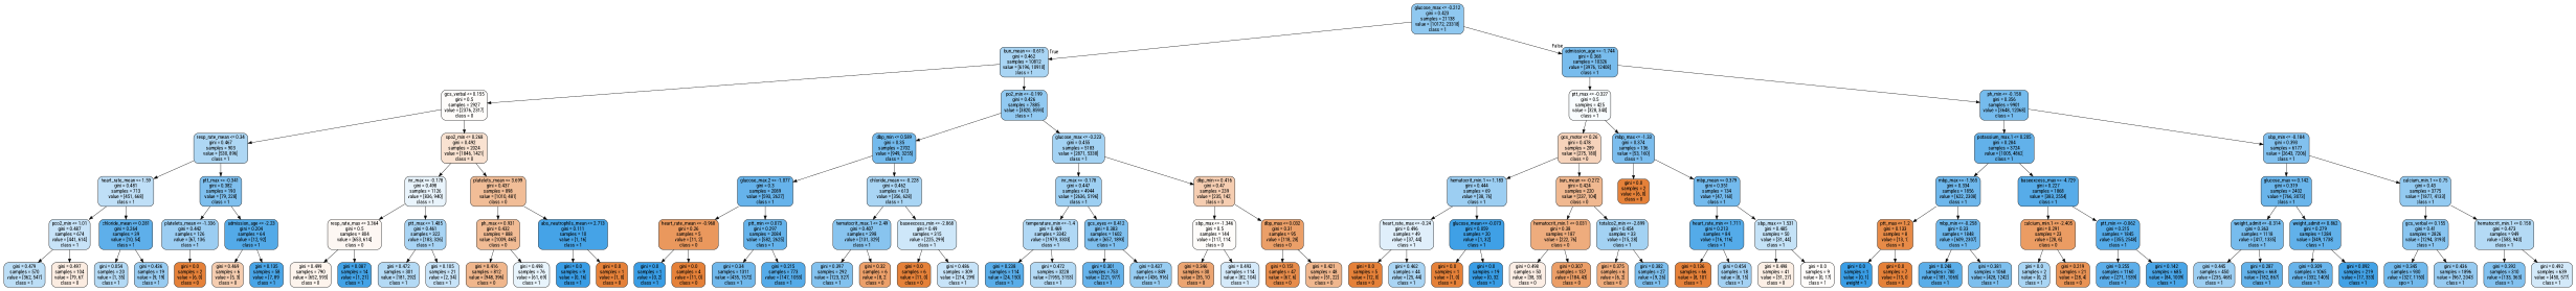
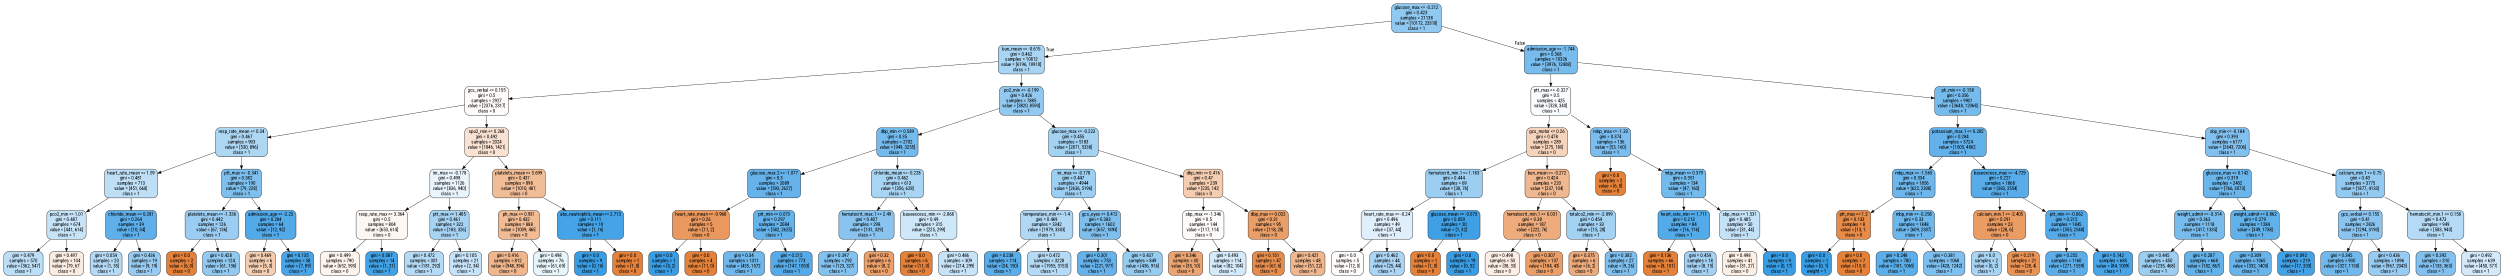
  digraph {
    fontname="Roboto Condensed"
    node [color=black fillcolor="#e58139" fontname="Roboto Condensed" shape=box style="filled, rounded"]
    edge [fontname="Roboto Condensed"]
    n1 [fillcolor="#8fc8f0" label="glucose_max <= -0.212\ngini = 0.423\nsamples = 21138\nvalue = [10172, 23318]\nclass = 1"]
    n2 [fillcolor="#a9d5f4" label="bun_mean <= -0.615\ngini = 0.462\nsamples = 10812\nvalue = [6196, 10910]\nclass = 1"]
    n3 [fillcolor="#78bced" label="admission_age <= -1.744\ngini = 0.368\nsamples = 10326\nvalue = [3976, 12408]\nclass = 1"]
    n4 [fillcolor="#fefcfa" label="gcs_verbal <= 0.155\ngini = 0.5\nsamples = 2927\nvalue = [2376, 2317]\nclass = 0"]
    n5 [fillcolor="#91c9f1" label="po2_min <= -0.199\ngini = 0.426\nsamples = 7885\nvalue = [3820, 8593]\nclass = 1"]
    n6 [fillcolor="#f8fcfe" label="ptt_max <= -0.327\ngini = 0.5\nsamples = 425\nvalue = [328, 340]\nclass = 1"]
    n7 [fillcolor="#75bbed" label="ph_min <= -0.158\ngini = 0.356\nsamples = 9901\nvalue = [3648, 12068]\nclass = 1"]
    n8 [fillcolor="#aed7f4" label="resp_rate_mean <= 0.34\ngini = 0.467\nsamples = 903\nvalue = [530, 896]\nclass = 1"]
    n9 [fillcolor="#f9e2d1" label="spo2_min <= 0.268\ngini = 0.492\nsamples = 2024\nvalue = [1846, 1421]\nclass = 0"]
    n10 [fillcolor="#73baed" label="dbp_min <= 0.589\ngini = 0.35\nsamples = 2702\nvalue = [949, 3255]\nclass = 1"]
    n11 [fillcolor="#a3d2f3" label="glucose_max <= -0.223\ngini = 0.455\nsamples = 5183\nvalue = [2871, 5338]\nclass = 1"]
    n12 [fillcolor="#bfdff7" label="heart_rate_mean <= 1.59\ngini = 0.481\nsamples = 713\nvalue = [451, 668]\nclass = 1"]
    n13 [fillcolor="#7ebfee" label="ptt_max <= -0.341\ngini = 0.382\nsamples = 190\nvalue = [79, 228]\nclass = 1"]
    n14 [fillcolor="#e9f4fc" label="inr_max <= -0.178\ngini = 0.498\nsamples = 1126\nvalue = [836, 940]\nclass = 1"]
    n15 [fillcolor="#f1bd97" label="platelets_mean <= 3.699\ngini = 0.437\nsamples = 898\nvalue = [1010, 481]\nclass = 0"]
    n16 [fillcolor="#c7e3f8" label="pco2_min <= 1.01\ngini = 0.487\nsamples = 674\nvalue = [441, 614]\nclass = 1"]
    n17 [fillcolor="#5eafea" label="chloride_mean <= 0.281\ngini = 0.264\nsamples = 39\nvalue = [10, 54]\nclass = 1"]
    n18 [fillcolor="#9bcdf2" label="platelets_mean <= -1.336\ngini = 0.442\nsamples = 126\nvalue = [67, 136]\nclass = 1"]
    n19 [fillcolor="#53aae8" label="admission_age <= -2.23\ngini = 0.204\nsamples = 64\nvalue = [12, 92]\nclass = 1"]
    n20 [fillcolor="#bcdef6" label="gini = 0.479\nsamples = 570\nvalue = [362, 547]\nclass = 1"]
    n21 [fillcolor="#fbece1" label="gini = 0.497\nsamples = 104\nvalue = [79, 67]\nclass = 0"]
    n22 [fillcolor="#b4daf5" label="gini = 0.054\nsamples = 20\nvalue = [1, 35]\nclass = 1"]
    n23 [fillcolor="#97cbf1" label="gini = 0.436\nsamples = 19\nvalue = [9, 19]\nclass = 1"]
    n24 [label="gini = 0.0\nsamples = 2\nvalue = [6, 0]\nclass = 0"]
+   n25 [fillcolor="#92c9f1" label="gini = 0.428\nsamples = 124\nvalue = [61, 136]\nclass = 1"]
    n26 [fillcolor="#f5cdb0" label="gini = 0.469\nsamples = 6\nvalue = [5, 3]\nclass = 0"]
    n27 [fillcolor="#49a5e7" label="gini = 0.135\nsamples = 58\nvalue = [7, 89]\nclass = 1"]
    n28 [fillcolor="#fdf7f3" label="resp_rate_max <= 3.364\ngini = 0.5\nsamples = 804\nvalue = [653, 614]\nclass = 0"]
    n29 [fillcolor="#a8d4f4" label="ptt_max <= 1.485\ngini = 0.461\nsamples = 322\nvalue = [183, 326]\nclass = 1"]
    n30 [fillcolor="#f1bb94" label="ph_max <= 0.931\ngini = 0.432\nsamples = 888\nvalue = [1009, 465]\nclass = 0"]
    n31 [fillcolor="#45a3e7" label="abs_neutrophils_mean <= 2.713\ngini = 0.111\nsamples = 10\nvalue = [1, 16]\nclass = 1"]
    n32 [fillcolor="#fdf4ed" label="gini = 0.499\nsamples = 790\nvalue = [652, 593]\nclass = 0"]
    n33 [fillcolor="#42a2e6" label="gini = 0.087\nsamples = 14\nvalue = [1, 21]\nclass = 1"]
    n34 [fillcolor="#b4daf5" label="gini = 0.472\nsamples = 301\nvalue = [181, 292]\nclass = 1"]
    n35 [fillcolor="#c7e3f8" label="gini = 0.105\nsamples = 21\nvalue = [2, 34]\nclass = 1"]
    n36 [fillcolor="#f0b68c" label="gini = 0.416\nsamples = 812\nvalue = [948, 396]\nclass = 0"]
    n37 [fillcolor="#e8f4fc" label="gini = 0.498\nsamples = 76\nvalue = [61, 69]\nclass = 1"]
    n38 [fillcolor="#399de5" label="gini = 0.0\nsamples = 9\nvalue = [0, 16]\nclass = 1"]
    n39 [label="gini = 0.0\nsamples = 1\nvalue = [1, 0]\nclass = 0"]
    n40 [fillcolor="#66b3eb" label="glucose_max.2 <= -1.077\ngini = 0.3\nsamples = 2089\nvalue = [593, 2627]\nclass = 1"]
    n41 [fillcolor="#a9d5f4" label="chloride_mean <= -0.228\ngini = 0.462\nsamples = 613\nvalue = [356, 628]\nclass = 1"]
    n42 [fillcolor="#9dcff2" label="inr_max <= -0.178\ngini = 0.447\nsamples = 4944\nvalue = [2636, 5196]\nclass = 1"]
    n43 [fillcolor="#f5cdb1" label="dbp_min <= 0.416\ngini = 0.47\nsamples = 239\nvalue = [235, 142]\nclass = 0"]
    n44 [fillcolor="#ea985d" label="heart_rate_mean <= -0.968\ngini = 0.26\nsamples = 5\nvalue = [11, 2]\nclass = 0"]
    n45 [fillcolor="#65b3eb" label="ptt_min <= 0.073\ngini = 0.297\nsamples = 2084\nvalue = [582, 2625]\nclass = 1"]
    n46 [fillcolor="#88c4ef" label="hematocrit_max.1 <= 2.49\ngini = 0.407\nsamples = 298\nvalue = [131, 329]\nclass = 1"]
    n47 [fillcolor="#cee7f9" label="baseexcess_min <= -2.868\ngini = 0.49\nsamples = 315\nvalue = [225, 299]\nclass = 1"]
    n48 [fillcolor="#399de5" label="gini = 0.0\nsamples = 1\nvalue = [0, 2]\nclass = 1"]
    n49 [label="gini = 0.0\nsamples = 4\nvalue = [11, 0]\nclass = 0"]
    n50 [fillcolor="#70b8ec" label="gini = 0.34\nsamples = 1311\nvalue = [435, 1572]\nclass = 1"]
    n51 [fillcolor="#55abe9" label="gini = 0.215\nsamples = 773\nvalue = [147, 1053]\nclass = 1"]
    n52 [fillcolor="#83c2ef" label="gini = 0.397\nsamples = 292\nvalue = [123, 327]\nclass = 1"]
    n53 [fillcolor="#eca06a" label="gini = 0.32\nsamples = 6\nvalue = [8, 2]\nclass = 0"]
    n54 [label="gini = 0.0\nsamples = 6\nvalue = [11, 0]\nclass = 0"]
    n55 [fillcolor="#c7e3f8" label="gini = 0.486\nsamples = 309\nvalue = [214, 299]\nclass = 1"]
    n56 [fillcolor="#b0d8f5" label="temperature_min <= -1.4\ngini = 0.469\nsamples = 3342\nvalue = [1979, 3303]\nclass = 1"]
    n57 [fillcolor="#7ebfee" label="gcs_eyes <= 0.412\ngini = 0.383\nsamples = 1602\nvalue = [657, 1893]\nclass = 1"]
    n58 [fillcolor="#fefcfa" label="sbp_max <= -1.346\ngini = 0.5\nsamples = 144\nvalue = [117, 114]\nclass = 0"]
    n59 [fillcolor="#eb9f68" label="dbp_max <= 0.032\ngini = 0.31\nsamples = 95\nvalue = [118, 28]\nclass = 0"]
    n60 [fillcolor="#59ade9" label="gini = 0.238\nsamples = 114\nvalue = [24, 150]\nclass = 1"]
    n61 [fillcolor="#b4daf5" label="gini = 0.472\nsamples = 3228\nvalue = [1955, 3153]\nclass = 1"]
    n62 [fillcolor="#66b3eb" label="gini = 0.301\nsamples = 753\nvalue = [221, 977]\nclass = 1"]
    n63 [fillcolor="#97ccf1" label="gini = 0.437\nsamples = 849\nvalue = [436, 916]\nclass = 1"]
    n64 [fillcolor="#eca572" label="gini = 0.346\nsamples = 30\nvalue = [35, 10]\nclass = 0"]
    n65 [fillcolor="#d5eafa" label="gini = 0.493\nsamples = 114\nvalue = [82, 104]\nclass = 1"]
    n66 [fillcolor="#e78c4b" label="gini = 0.151\nsamples = 47\nvalue = [67, 6]\nclass = 0"]
    n67 [fillcolor="#f0b78e" label="gini = 0.421\nsamples = 48\nvalue = [51, 22]\nclass = 0"]
    n68 [fillcolor="#f6d3bb" label="gcs_motor <= 0.26\ngini = 0.478\nsamples = 289\nvalue = [275, 180]\nclass = 0"]
    n69 [fillcolor="#7bbdee" label="mbp_max <= -1.33\ngini = 0.374\nsamples = 136\nvalue = [53, 160]\nclass = 1"]
    n70 [fillcolor="#62b1ea" label="potassium_max.1 <= 0.205\ngini = 0.284\nsamples = 3724\nvalue = [1005, 4862]\nclass = 1"]
    n71 [fillcolor="#82c1ef" label="sbp_min <= -0.184\ngini = 0.393\nsamples = 6177\nvalue = [2643, 7206]\nclass = 1"]
    n72 [fillcolor="#9ccef2" label="hematocrit_min.1 <= 1.183\ngini = 0.444\nsamples = 69\nvalue = [38, 76]\nclass = 1"]
    n73 [fillcolor="#f0b890" label="bun_mean <= -0.272\ngini = 0.424\nsamples = 220\nvalue = [237, 104]\nclass = 0"]
    n74 [label="gini = 0.0\nsamples = 2\nvalue = [6, 0]\nclass = 0"]
    n75 [fillcolor="#73baed" label="mbp_mean <= 0.379\ngini = 0.351\nsamples = 134\nvalue = [47, 160]\nclass = 1"]
    n76 [fillcolor="#e0effb" label="heart_rate_max <= -0.24\ngini = 0.496\nsamples = 49\nvalue = [37, 44]\nclass = 1"]
    n77 [fillcolor="#3fa0e6" label="glucose_mean <= -0.073\ngini = 0.059\nsamples = 20\nvalue = [1, 32]\nclass = 1"]
    n78 [fillcolor="#eeac7d" label="hematocrit_min.1 <= 0.031\ngini = 0.38\nsamples = 187\nvalue = [222, 76]\nclass = 0"]
    n79 [fillcolor="#a3d2f3" label="totalco2_min <= -2.899\ngini = 0.454\nsamples = 33\nvalue = [15, 28]\nclass = 1"]
-   n80 [label="gini = 0.0\nsamples = 5\nvalue = [12, 0]\nclass = 0"]
+   n80 [fillcolor="#fefcfa" label="gini = 0.0\nsamples = 5\nvalue = [12, 0]\nclass = 0"]
    n81 [fillcolor="#aad5f4" label="gini = 0.462\nsamples = 44\nvalue = [25, 44]\nclass = 1"]
    n82 [label="gini = 0.0\nsamples = 1\nvalue = [1, 0]\nclass = 0"]
    n83 [fillcolor="#399de5" label="gini = 0.0\nsamples = 19\nvalue = [0, 32]\nclass = 1"]
    n84 [fillcolor="#fceee5" label="gini = 0.498\nsamples = 50\nvalue = [38, 33]\nclass = 0"]
    n85 [fillcolor="#eb9e67" label="gini = 0.307\nsamples = 137\nvalue = [184, 43]\nclass = 0"]
    n86 [fillcolor="#eeab7b" label="gini = 0.375\nsamples = 6\nvalue = [6, 2]\nclass = 0"]
    n87 [fillcolor="#7ebfee" label="gini = 0.382\nsamples = 27\nvalue = [9, 26]\nclass = 1"]
    n88 [fillcolor="#54abe9" label="heart_rate_min <= 1.711\ngini = 0.213\nsamples = 84\nvalue = [16, 116]\nclass = 1"]
    n89 [fillcolor="#c4e2f7" label="sbp_max <= 1.531\ngini = 0.485\nsamples = 50\nvalue = [31, 44]\nclass = 1"]
    n90 [label="gini = 0.136\nsamples = 66\nvalue = [8, 101]\nclass = 1"]
    n91 [fillcolor="#a3d1f3" label="gini = 0.454\nsamples = 18\nvalue = [8, 15]\nclass = 1"]
    n92 [fillcolor="#fcefe5" label="gini = 0.498\nsamples = 41\nvalue = [31, 27]\nclass = 0"]
-   n93 [fillcolor="#fefcfa" label="gini = 0.0\nsamples = 9\nvalue = [0, 17]\nclass = 1"]
+   n93 [fillcolor="#399de5" label="gini = 0.0\nsamples = 9\nvalue = [0, 17]\nclass = 1"]
    n94 [fillcolor="#6eb7ec" label="mbp_max <= -1.565\ngini = 0.334\nsamples = 1856\nvalue = [622, 2308]\nclass = 1"]
    n95 [fillcolor="#57ace9" label="baseexcess_max <= -4.729\ngini = 0.227\nsamples = 1868\nvalue = [383, 2554]\nclass = 1"]
    n96 [fillcolor="#6ab5eb" label="glucose_max <= 0.142\ngini = 0.319\nsamples = 2402\nvalue = [766, 3073]\nclass = 1"]
    n97 [fillcolor="#93caf1" label="calcium_min.1 <= 0.75\ngini = 0.43\nsamples = 3775\nvalue = [1877, 4133]\nclass = 1"]
    n98 [fillcolor="#e78b48" label="ptt_max <= 1.2\ngini = 0.133\nsamples = 8\nvalue = [13, 1]\nclass = 0"]
    n99 [fillcolor="#6db7ec" label="mbp_min <= -0.258\ngini = 0.33\nsamples = 1848\nvalue = [609, 2307]\nclass = 1"]
    n100 [fillcolor="#eb9c63" label="calcium_min.1 <= -2.405\ngini = 0.291\nsamples = 23\nvalue = [28, 6]\nclass = 0"]
    n101 [fillcolor="#55abe9" label="ptt_min <= -0.062\ngini = 0.215\nsamples = 1845\nvalue = [355, 2548]\nclass = 1"]
    n102 [fillcolor="#399de5" label="gini = 0.0\nsamples = 1\nvalue = [0, 1]\nweight = 1"]
    n103 [label="gini = 0.0\nsamples = 7\nvalue = [13, 0]\nclass = 0"]
    n104 [fillcolor="#5baee9" label="gini = 0.248\nsamples = 780\nvalue = [181, 1065]\nclass = 1"]
    n105 [fillcolor="#7dbfee" label="gini = 0.381\nsamples = 1068\nvalue = [428, 1242]\nclass = 1"]
    n106 [fillcolor="#a9d5f4" label="gini = 0.0\nsamples = 2\nvalue = [0, 2]\nclass = 1"]
    n107 [fillcolor="#e99355" label="gini = 0.219\nsamples = 21\nvalue = [28, 4]\nclass = 0"]
    n108 [fillcolor="#5caeea" label="gini = 0.255\nsamples = 1160\nvalue = [271, 1539]\nclass = 1"]
    n109 [fillcolor="#49a5e7" label="gini = 0.142\nsamples = 685\nvalue = [84, 1009]\nclass = 1"]
    n110 [fillcolor="#77bced" label="weight_admit <= -0.314\ngini = 0.363\nsamples = 1118\nvalue = [417, 1335]\nclass = 1"]
    n111 [fillcolor="#61b1ea" label="weight_admit <= 0.862\ngini = 0.279\nsamples = 1284\nvalue = [349, 1738]\nclass = 1"]
    n112 [fillcolor="#89c5f0" label="gcs_verbal <= 0.155\ngini = 0.41\nsamples = 2826\nvalue = [1294, 3193]\nclass = 1"]
    n113 [fillcolor="#b4daf5" label="hematocrit_min.1 <= 0.158\ngini = 0.473\nsamples = 949\nvalue = [583, 940]\nclass = 1"]
    n114 [fillcolor="#9ccef2" label="gini = 0.445\nsamples = 450\nvalue = [235, 468]\nclass = 1"]
    n115 [fillcolor="#63b2ea" label="gini = 0.287\nsamples = 668\nvalue = [182, 867]\nclass = 1"]
    n116 [fillcolor="#68b4eb" label="gini = 0.309\nsamples = 1065\nvalue = [332, 1405]\nclass = 1"]
    n117 [fillcolor="#43a2e6" label="gini = 0.092\nsamples = 219\nvalue = [17, 333]\nclass = 1"]
    n118 [fillcolor="#71b9ec" label="gini = 0.345\nsamples = 930\nvalue = [327, 1150]\nspo = 1"]
    n119 [fillcolor="#97cbf1" label="gini = 0.436\nsamples = 1896\nvalue = [967, 2043]\nclass = 1"]
    n120 [fillcolor="#82c1ef" label="gini = 0.392\nsamples = 310\nvalue = [133, 363]\nclass = 1"]
    n121 [fillcolor="#d3e9f9" label="gini = 0.492\nsamples = 639\nvalue = [450, 577]\nclass = 1"]
    n1 -> n2 [headlabel=True labelangle=45 labeldistance=2.5]
    n1 -> n3 [headlabel=False labelangle=-45 labeldistance=2.5]
    n2 -> n4
    n2 -> n5
    n3 -> n6
    n3 -> n7
    n4 -> n8
    n4 -> n9
    n5 -> n10
    n5 -> n11
    n6 -> n68
    n6 -> n69
    n7 -> n70
    n7 -> n71
    n8 -> n12
    n8 -> n13
    n9 -> n14
    n9 -> n15
    n10 -> n40
    n10 -> n41
    n11 -> n42
    n11 -> n43
    n12 -> n16
    n12 -> n17
    n13 -> n18
    n13 -> n19
    n14 -> n28
    n14 -> n29
    n15 -> n30
    n15 -> n31
    n16 -> n20
    n16 -> n21
    n17 -> n22
    n17 -> n23
    n18 -> n24
+   n18 -> n25
    n19 -> n26
    n19 -> n27
    n28 -> n32
    n28 -> n33
    n29 -> n34
    n29 -> n35
    n30 -> n36
    n30 -> n37
    n31 -> n38
    n31 -> n39
    n40 -> n44
    n40 -> n45
    n41 -> n46
    n41 -> n47
    n42 -> n56
    n42 -> n57
    n43 -> n58
    n43 -> n59
    n44 -> n48
    n44 -> n49
    n45 -> n50
    n45 -> n51
    n46 -> n52
    n46 -> n53
    n47 -> n54
    n47 -> n55
    n56 -> n60
    n56 -> n61
    n57 -> n62
    n57 -> n63
    n58 -> n64
    n58 -> n65
    n59 -> n66
    n59 -> n67
    n68 -> n72
    n68 -> n73
    n69 -> n74
    n69 -> n75
    n70 -> n94
    n70 -> n95
    n71 -> n96
    n71 -> n97
    n72 -> n76
    n72 -> n77
    n73 -> n78
    n73 -> n79
    n75 -> n88
    n75 -> n89
    n76 -> n80
    n76 -> n81
    n77 -> n82
    n77 -> n83
    n78 -> n84
    n78 -> n85
    n79 -> n86
    n79 -> n87
    n88 -> n90
    n88 -> n91
    n89 -> n92
    n89 -> n93
    n94 -> n98
    n94 -> n99
    n95 -> n100
    n95 -> n101
    n96 -> n110
    n96 -> n111
    n97 -> n112
    n97 -> n113
    n98 -> n102
    n98 -> n103
    n99 -> n104
    n99 -> n105
    n100 -> n106
    n100 -> n107
    n101 -> n108
    n101 -> n109
    n110 -> n114
    n110 -> n115
    n111 -> n116
    n111 -> n117
    n112 -> n118
    n112 -> n119
    n113 -> n120
    n113 -> n121
  }
